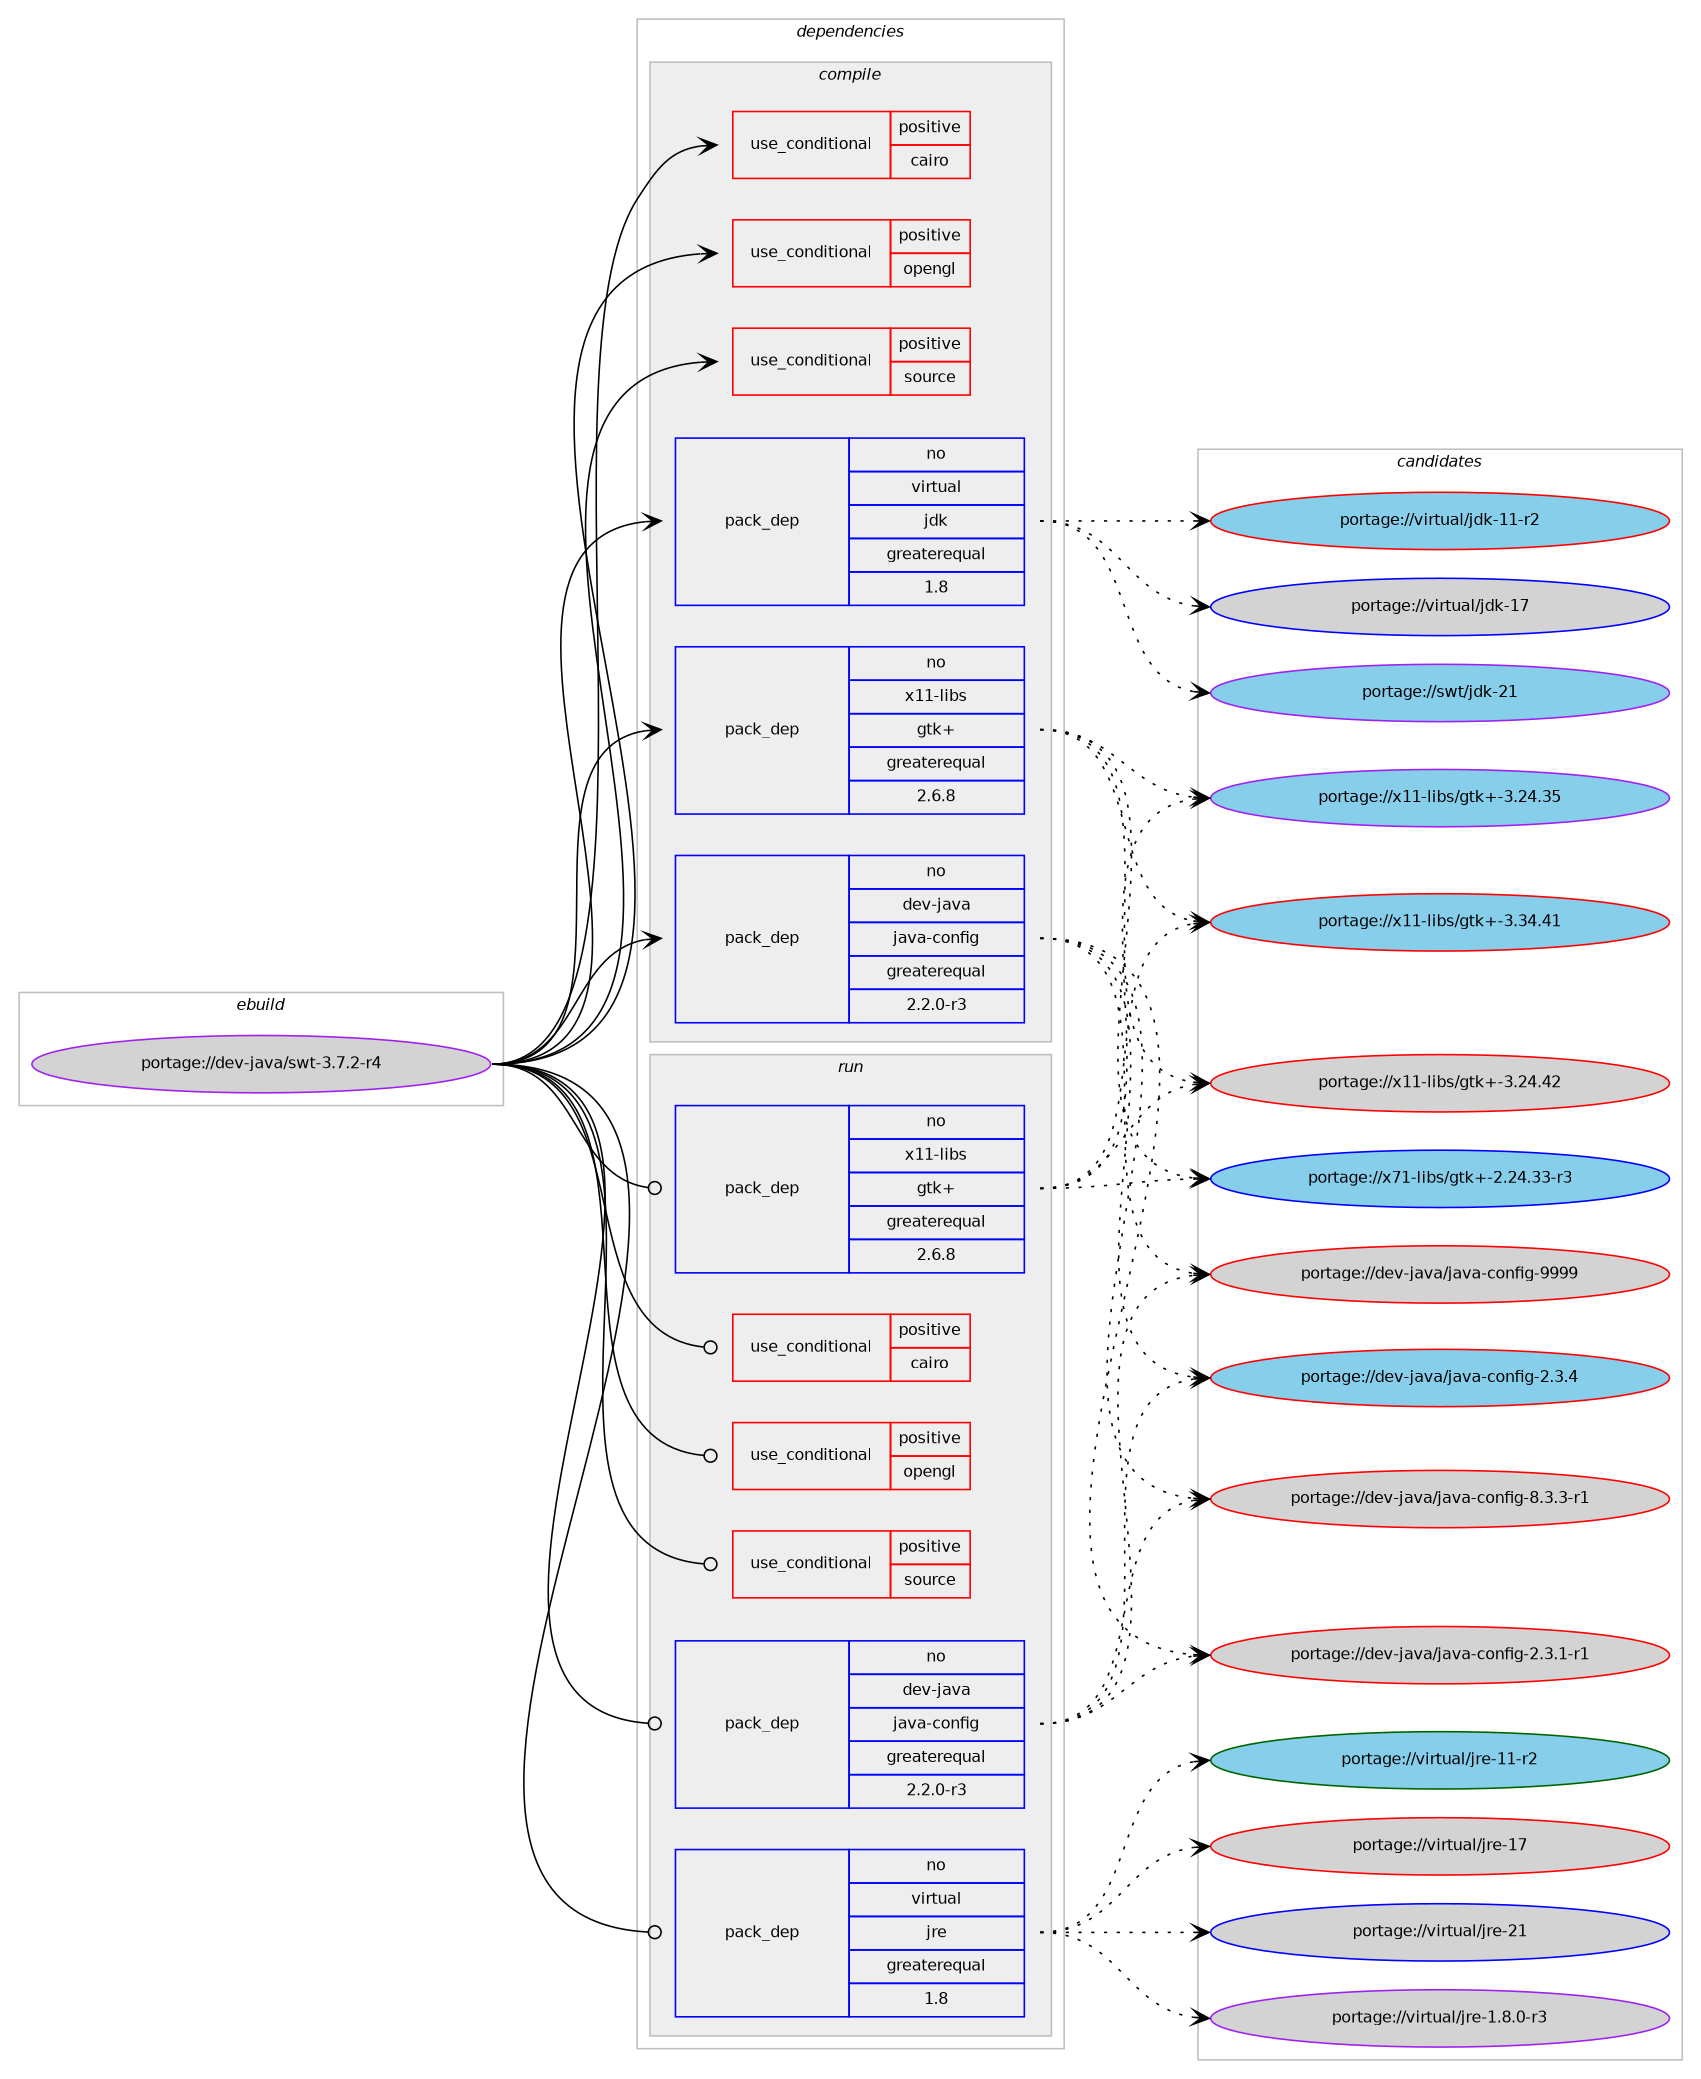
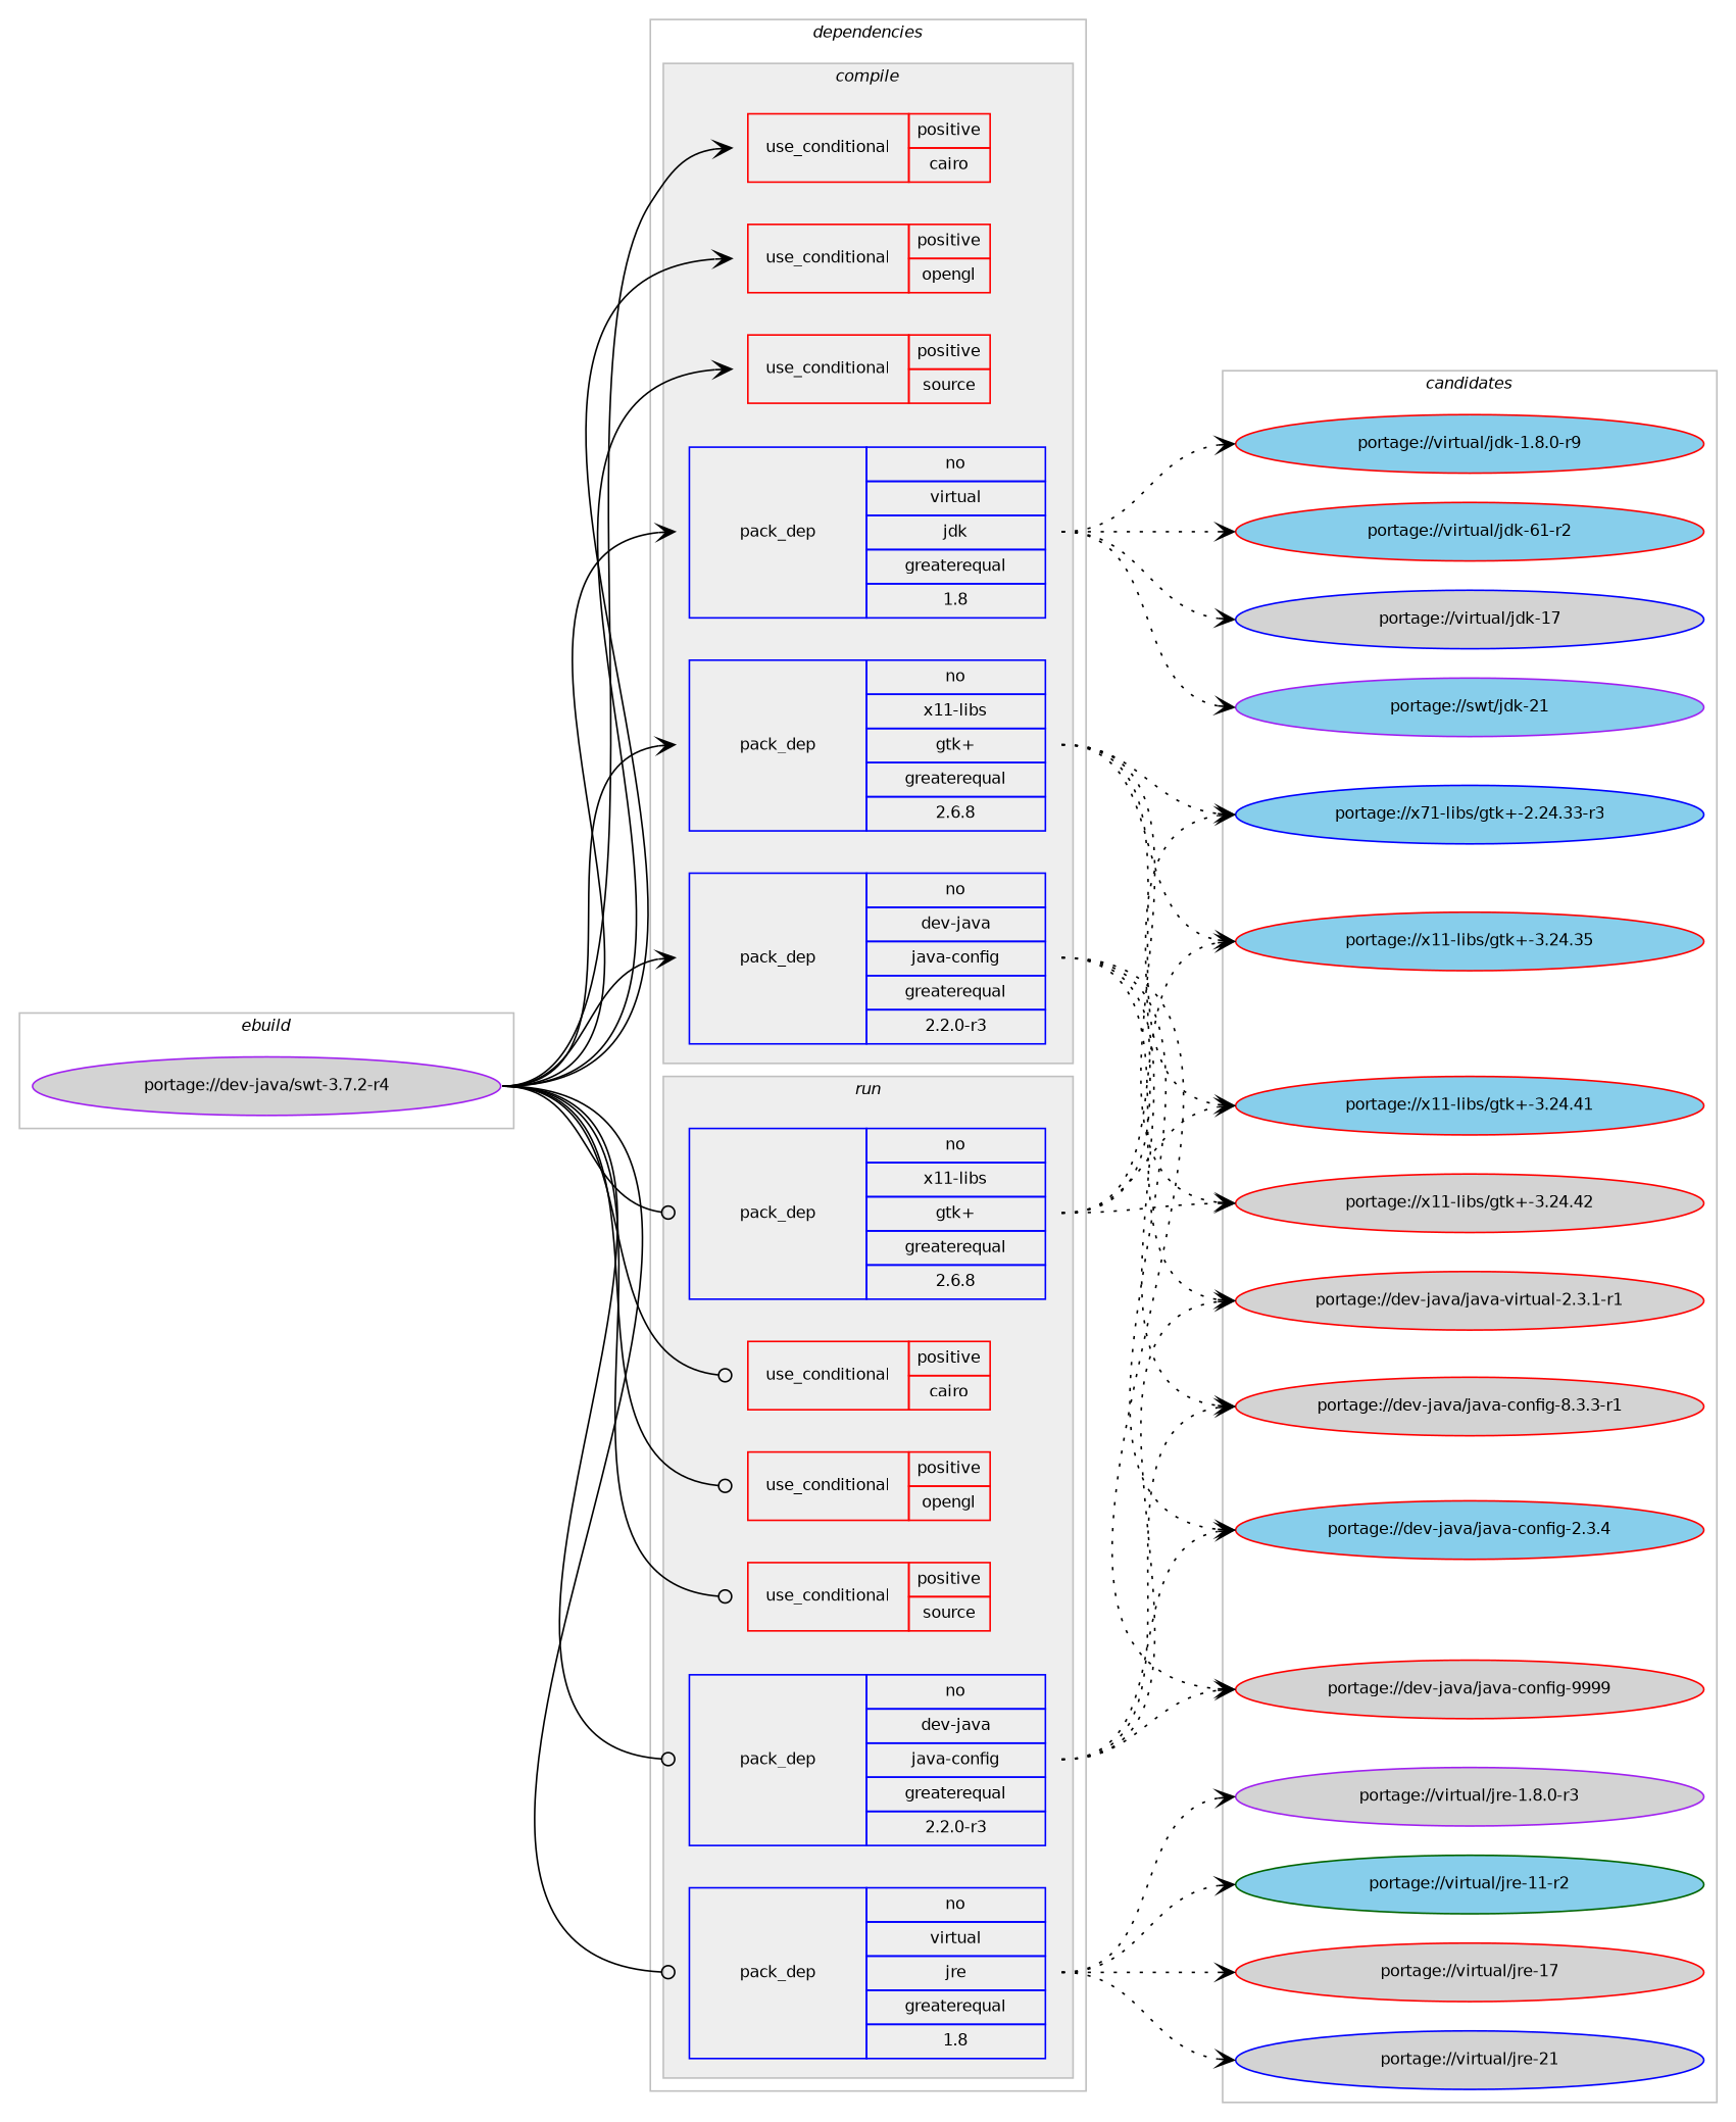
  digraph {
    compound=true
    concentrate=true
    fontname=Helvetica
    fontsize=10
    newrank=true
    rankdir=LR
    ranksep=1.5
    node [color=red fontname=Helvetica fontsize=10 style=filled]
    edge [arrowhead=vee headport=w style=dotted tailport=e weight=100]
    n1 [color=purple fillcolor=lightgrey label="portage://dev-java/swt-3.7.2-r4" width=4]
    n2 [label=<<TABLE BORDER="0" CELLBORDER="1" CELLSPACING="0" CELLPADDING="4"><TR><TD ROWSPAN="3" CELLPADDING="10">use_conditional</TD></TR><TR><TD>positive</TD></TR><TR><TD>cairo</TD></TR></TABLE>> shape=none style=""]
    n3 [label=<<TABLE BORDER="0" CELLBORDER="1" CELLSPACING="0" CELLPADDING="4"><TR><TD ROWSPAN="3" CELLPADDING="10">use_conditional</TD></TR><TR><TD>positive</TD></TR><TR><TD>opengl</TD></TR></TABLE>> shape=none style=""]
    n4 [label=<<TABLE BORDER="0" CELLBORDER="1" CELLSPACING="0" CELLPADDING="4"><TR><TD ROWSPAN="3" CELLPADDING="10">use_conditional</TD></TR><TR><TD>positive</TD></TR><TR><TD>source</TD></TR></TABLE>> shape=none style=""]
    n5 [color=blue label=<<TABLE BORDER="0" CELLBORDER="1" CELLSPACING="0" CELLPADDING="4" WIDTH="220"><TR><TD ROWSPAN="6" CELLPADDING="30">pack_dep</TD></TR><TR><TD WIDTH="110">no</TD></TR><TR><TD>dev-java</TD></TR><TR><TD>java-config</TD></TR><TR><TD>greaterequal</TD></TR><TR><TD>2.2.0-r3</TD></TR></TABLE>> shape=none style=""]
    n6 [color=blue label=<<TABLE BORDER="0" CELLBORDER="1" CELLSPACING="0" CELLPADDING="4" WIDTH="220"><TR><TD ROWSPAN="6" CELLPADDING="30">pack_dep</TD></TR><TR><TD WIDTH="110">no</TD></TR><TR><TD>virtual</TD></TR><TR><TD>jdk</TD></TR><TR><TD>greaterequal</TD></TR><TR><TD>1.8</TD></TR></TABLE>> shape=none style=""]
    n7 [color=blue label=<<TABLE BORDER="0" CELLBORDER="1" CELLSPACING="0" CELLPADDING="4" WIDTH="220"><TR><TD ROWSPAN="6" CELLPADDING="30">pack_dep</TD></TR><TR><TD WIDTH="110">no</TD></TR><TR><TD>x11-libs</TD></TR><TR><TD>gtk+</TD></TR><TR><TD>greaterequal</TD></TR><TR><TD>2.6.8</TD></TR></TABLE>> shape=none style=""]
    n8 [color=blue label=<<TABLE BORDER="0" CELLBORDER="1" CELLSPACING="0" CELLPADDING="4" WIDTH="220"><TR><TD ROWSPAN="6" CELLPADDING="30">pack_dep</TD></TR><TR><TD WIDTH="110">no</TD></TR><TR><TD>x11-libs</TD></TR><TR><TD>gtk+</TD></TR><TR><TD>greaterequal</TD></TR><TR><TD>2.6.8</TD></TR></TABLE>> shape=none style=""]
    n9 [label=<<TABLE BORDER="0" CELLBORDER="1" CELLSPACING="0" CELLPADDING="4"><TR><TD ROWSPAN="3" CELLPADDING="10">use_conditional</TD></TR><TR><TD>positive</TD></TR><TR><TD>cairo</TD></TR></TABLE>> shape=none style=""]
    n10 [label=<<TABLE BORDER="0" CELLBORDER="1" CELLSPACING="0" CELLPADDING="4"><TR><TD ROWSPAN="3" CELLPADDING="10">use_conditional</TD></TR><TR><TD>positive</TD></TR><TR><TD>opengl</TD></TR></TABLE>> shape=none style=""]
    n11 [label=<<TABLE BORDER="0" CELLBORDER="1" CELLSPACING="0" CELLPADDING="4"><TR><TD ROWSPAN="3" CELLPADDING="10">use_conditional</TD></TR><TR><TD>positive</TD></TR><TR><TD>source</TD></TR></TABLE>> shape=none style=""]
    n12 [color=blue label=<<TABLE BORDER="0" CELLBORDER="1" CELLSPACING="0" CELLPADDING="4" WIDTH="220"><TR><TD ROWSPAN="6" CELLPADDING="30">pack_dep</TD></TR><TR><TD WIDTH="110">no</TD></TR><TR><TD>dev-java</TD></TR><TR><TD>java-config</TD></TR><TR><TD>greaterequal</TD></TR><TR><TD>2.2.0-r3</TD></TR></TABLE>> shape=none style=""]
    n13 [color=blue label=<<TABLE BORDER="0" CELLBORDER="1" CELLSPACING="0" CELLPADDING="4" WIDTH="220"><TR><TD ROWSPAN="6" CELLPADDING="30">pack_dep</TD></TR><TR><TD WIDTH="110">no</TD></TR><TR><TD>virtual</TD></TR><TR><TD>jre</TD></TR><TR><TD>greaterequal</TD></TR><TR><TD>1.8</TD></TR></TABLE>> shape=none style=""]
-   n14 [fillcolor=lightgrey label="portage://dev-java/java-config-2.3.1-r1" width=4]
+   n14 [fillcolor=lightgrey label="portage://dev-java/java-virtual-2.3.1-r1" width=4]
    n15 [fillcolor=lightgrey label="portage://dev-java/java-config-8.3.3-r1" width=4]
    n16 [fillcolor=skyblue label="portage://dev-java/java-config-2.3.4" width=4]
    n17 [fillcolor=lightgrey label="portage://dev-java/java-config-9999" width=4]
-   n19 [fillcolor=skyblue label="portage://virtual/jdk-11-r2" width=4]
+   n18 [fillcolor=skyblue label="portage://virtual/jdk-1.8.0-r9" width=4]
+   n19 [fillcolor=skyblue label="portage://virtual/jdk-61-r2" width=4]
    n20 [color=blue fillcolor=lightgrey label="portage://virtual/jdk-17" width=4]
    n21 [color=purple fillcolor=skyblue label="portage://swt/jdk-21" width=4]
    n22 [color=blue fillcolor=skyblue label="portage://x71-libs/gtk+-2.24.33-r3" width=4]
-   n23 [color=purple fillcolor=skyblue label="portage://x11-libs/gtk+-3.24.35" width=4]
-   n24 [fillcolor=skyblue label="portage://x11-libs/gtk+-3.34.41" width=4]
+   n23 [fillcolor=skyblue label="portage://x11-libs/gtk+-3.24.35" width=4]
+   n24 [fillcolor=skyblue label="portage://x11-libs/gtk+-3.24.41" width=4]
    n25 [fillcolor=lightgrey label="portage://x11-libs/gtk+-3.24.42" width=4]
    n26 [color=purple fillcolor=lightgrey label="portage://virtual/jre-1.8.0-r3" width=4]
    n27 [color=darkgreen fillcolor=skyblue label="portage://virtual/jre-11-r2" width=4]
    n28 [fillcolor=lightgrey label="portage://virtual/jre-17" width=4]
    n29 [color=blue fillcolor=lightgrey label="portage://virtual/jre-21" width=4]
    subgraph cluster_1 {
      color=gray
      label=<<i>ebuild</i>>
      rank=same
      n1
    }
    subgraph cluster_2 {
      color=gray
      label=<<i>dependencies</i>>
      subgraph cluster_3 {
        color=gray
        fillcolor="#eeeeee"
        label=<<i>compile</i>>
        style=filled
        subgraph sub_4 {
          color=gray
          fillcolor="#eeeeee"
          label=<<i>compile</i>>
          style=filled
          n2
        }
        subgraph sub_5 {
          color=gray
          fillcolor="#eeeeee"
          label=<<i>compile</i>>
          style=filled
          n3
        }
        subgraph sub_6 {
          color=gray
          fillcolor="#eeeeee"
          label=<<i>compile</i>>
          style=filled
          n4
        }
        subgraph sub_7 {
          color=gray
          fillcolor="#eeeeee"
          label=<<i>compile</i>>
          style=filled
          n5
        }
        subgraph sub_8 {
          color=gray
          fillcolor="#eeeeee"
          label=<<i>compile</i>>
          style=filled
          n6
        }
        subgraph sub_9 {
          color=gray
          fillcolor="#eeeeee"
          label=<<i>compile</i>>
          style=filled
          n7
        }
      }
      subgraph cluster_10 {
        color=gray
        fillcolor="#eeeeee"
        label=<<i>compile and run</i>>
        style=filled
      }
      subgraph cluster_11 {
        color=gray
        fillcolor="#eeeeee"
        label=<<i>run</i>>
        style=filled
        subgraph sub_12 {
          color=gray
          fillcolor="#eeeeee"
          label=<<i>run</i>>
          style=filled
          n8
        }
        subgraph sub_13 {
          color=gray
          fillcolor="#eeeeee"
          label=<<i>run</i>>
          style=filled
          n9
        }
        subgraph sub_14 {
          color=gray
          fillcolor="#eeeeee"
          label=<<i>run</i>>
          style=filled
          n10
        }
        subgraph sub_15 {
          color=gray
          fillcolor="#eeeeee"
          label=<<i>run</i>>
          style=filled
          n11
        }
        subgraph sub_16 {
          color=gray
          fillcolor="#eeeeee"
          label=<<i>run</i>>
          style=filled
          n12
        }
        subgraph sub_17 {
          color=gray
          fillcolor="#eeeeee"
          label=<<i>run</i>>
          style=filled
          n13
        }
      }
    }
    subgraph cluster_18 {
      color=gray
      label=<<i>candidates</i>>
      rank=same
      subgraph sub_19 {
        color=black
        label=<<i>candidates</i>>
        nodesep=1
        rank=same
        n14
        n15
        n16
        n17
      }
      subgraph sub_20 {
        color=black
        label=<<i>candidates</i>>
        nodesep=1
        rank=same
+       n18
        n19
        n20
        n21
      }
      subgraph sub_21 {
        color=black
        label=<<i>candidates</i>>
        nodesep=1
        rank=same
        n22
        n23
        n24
        n25
      }
      subgraph sub_22 {
        color=black
        label=<<i>candidates</i>>
        nodesep=1
        rank=same
        n14
        n15
        n16
        n17
      }
      subgraph sub_23 {
        color=black
        label=<<i>candidates</i>>
        nodesep=1
        rank=same
        n26
        n27
        n28
        n29
      }
      subgraph sub_24 {
        color=black
        label=<<i>candidates</i>>
        nodesep=1
        rank=same
        n22
        n23
        n24
        n25
      }
    }
    n1 -> n2 [style=solid weight=20]
    n1 -> n3 [style=solid weight=20]
    n1 -> n4 [style=solid weight=20]
    n1 -> n5 [style=solid weight=20]
    n1 -> n6 [style=solid weight=20]
    n1 -> n7 [style=solid weight=20]
    n1 -> n8 [arrowhead=odot style=solid weight=20]
    n1 -> n9 [arrowhead=odot style=solid weight=20]
    n1 -> n10 [arrowhead=odot style=solid weight=20]
    n1 -> n11 [arrowhead=odot style=solid weight=20]
    n1 -> n12 [arrowhead=odot style=solid weight=20]
    n1 -> n13 [arrowhead=odot style=solid weight=20]
    n5 -> n14
    n5 -> n15
    n5 -> n16
    n5 -> n17
+   n6 -> n18
    n6 -> n19
    n6 -> n20
    n6 -> n21
    n7 -> n22
    n7 -> n23
    n7 -> n24
    n7 -> n25
    n8 -> n22
    n8 -> n23
    n8 -> n24
    n8 -> n25
    n12 -> n14
    n12 -> n15
    n12 -> n16
    n12 -> n17
    n13 -> n26
    n13 -> n27
    n13 -> n28
    n13 -> n29
  }
